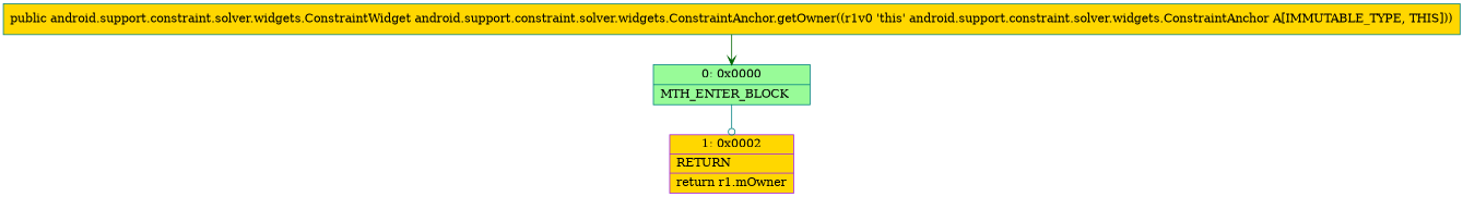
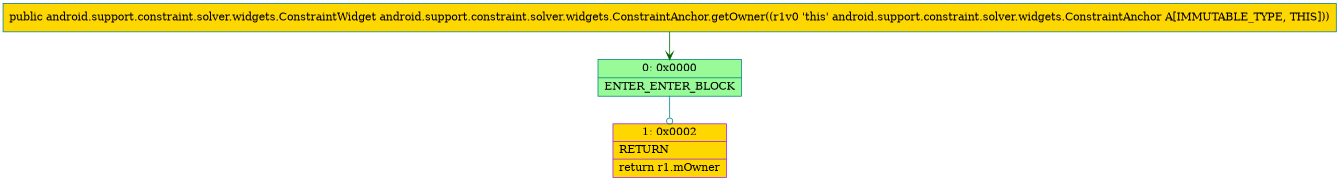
  digraph {
    node [shape=record style=filled fillcolor=gold color=teal]
    edge [style=solid]
-   n1 [label="{0\:\ 0x0000|MTH_ENTER_BLOCK\l}" fillcolor=palegreen]
+   n1 [label="{0\:\ 0x0000|ENTER_ENTER_BLOCK\l}" fillcolor=palegreen]
    n2 [label="{1\:\ 0x0002|RETURN\l|return r1.mOwner\l}" color=purple]
    n3 [label="{public android.support.constraint.solver.widgets.ConstraintWidget android.support.constraint.solver.widgets.ConstraintAnchor.getOwner((r1v0 'this' android.support.constraint.solver.widgets.ConstraintAnchor A[IMMUTABLE_TYPE, THIS])) }"]
    n1 -> n2 [color=teal arrowhead=odot]
    n3 -> n1 [color=darkgreen arrowhead=vee]
  }
